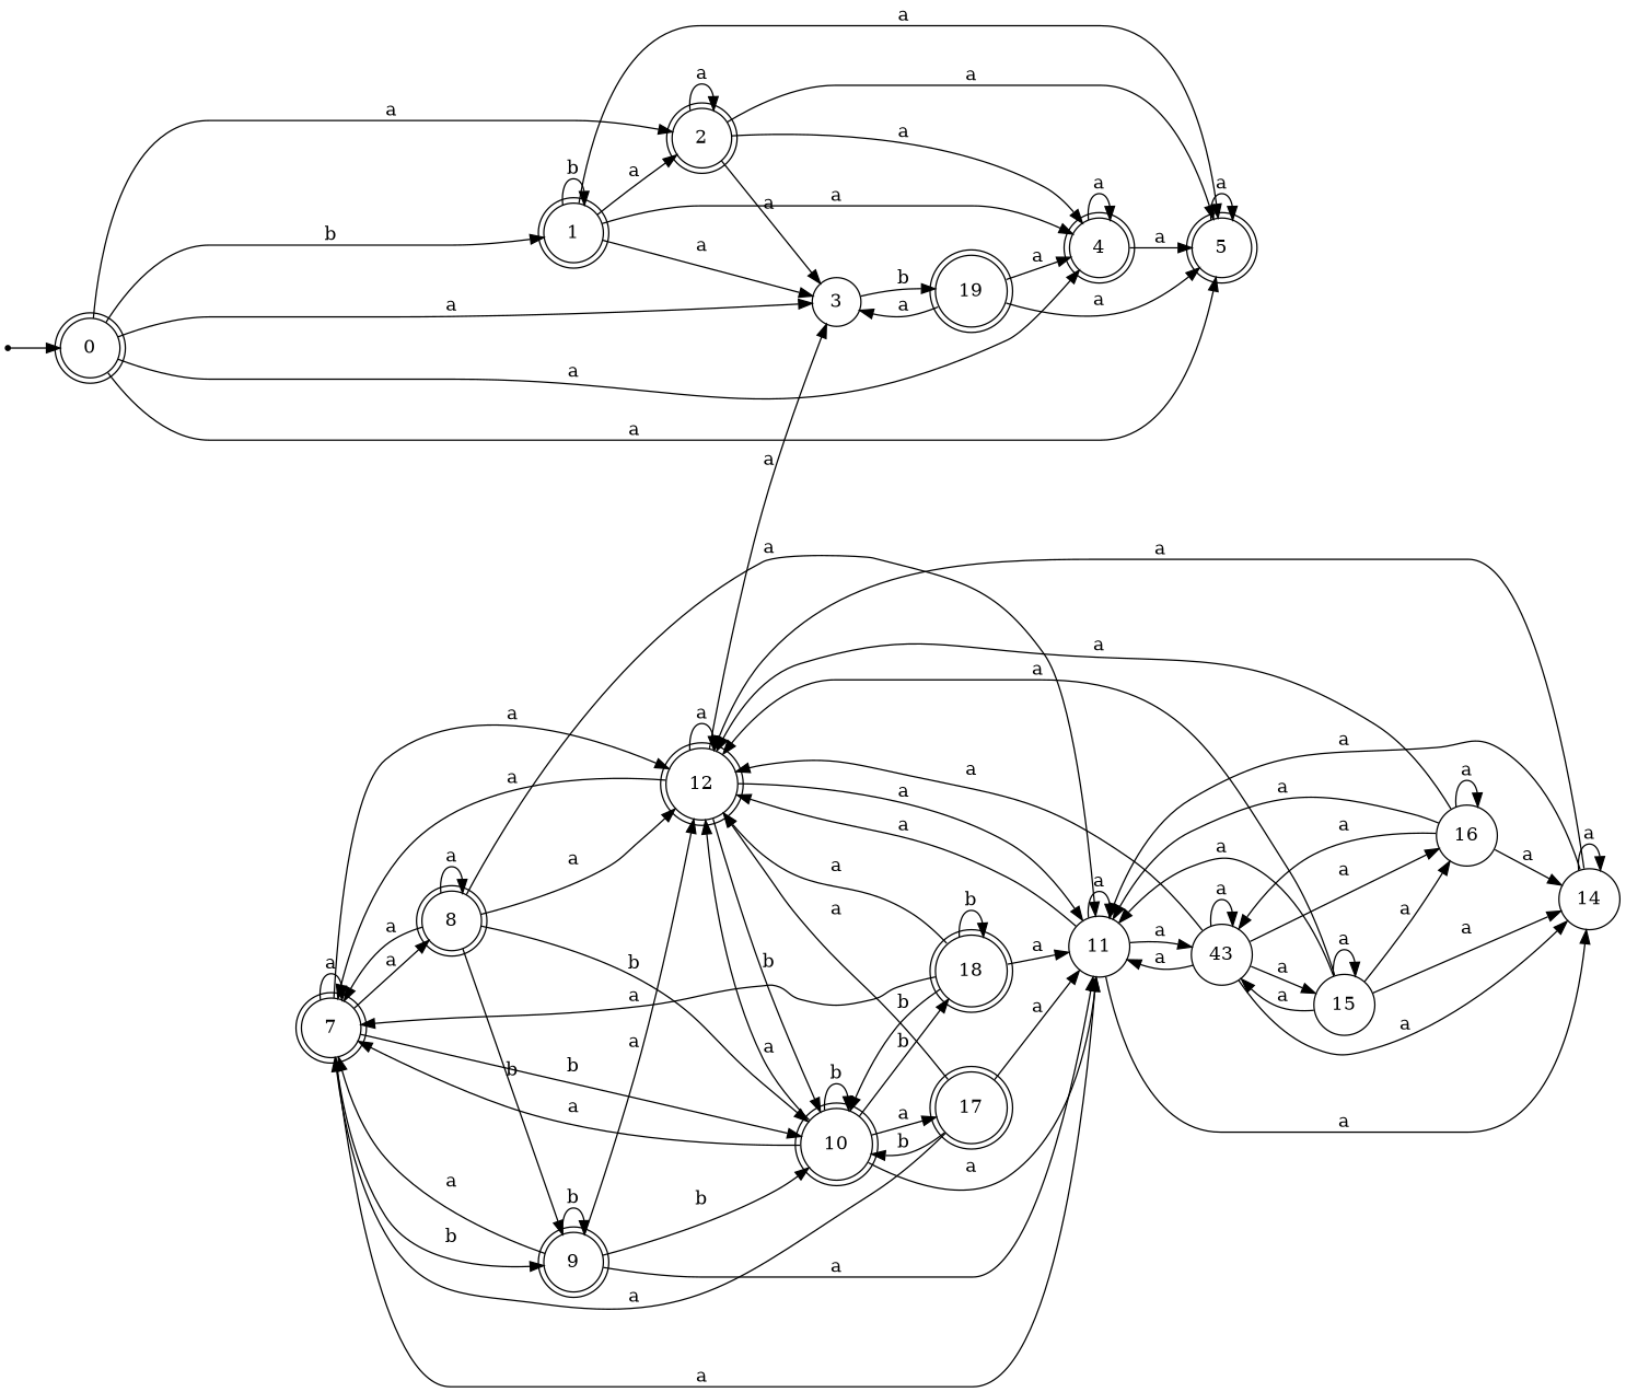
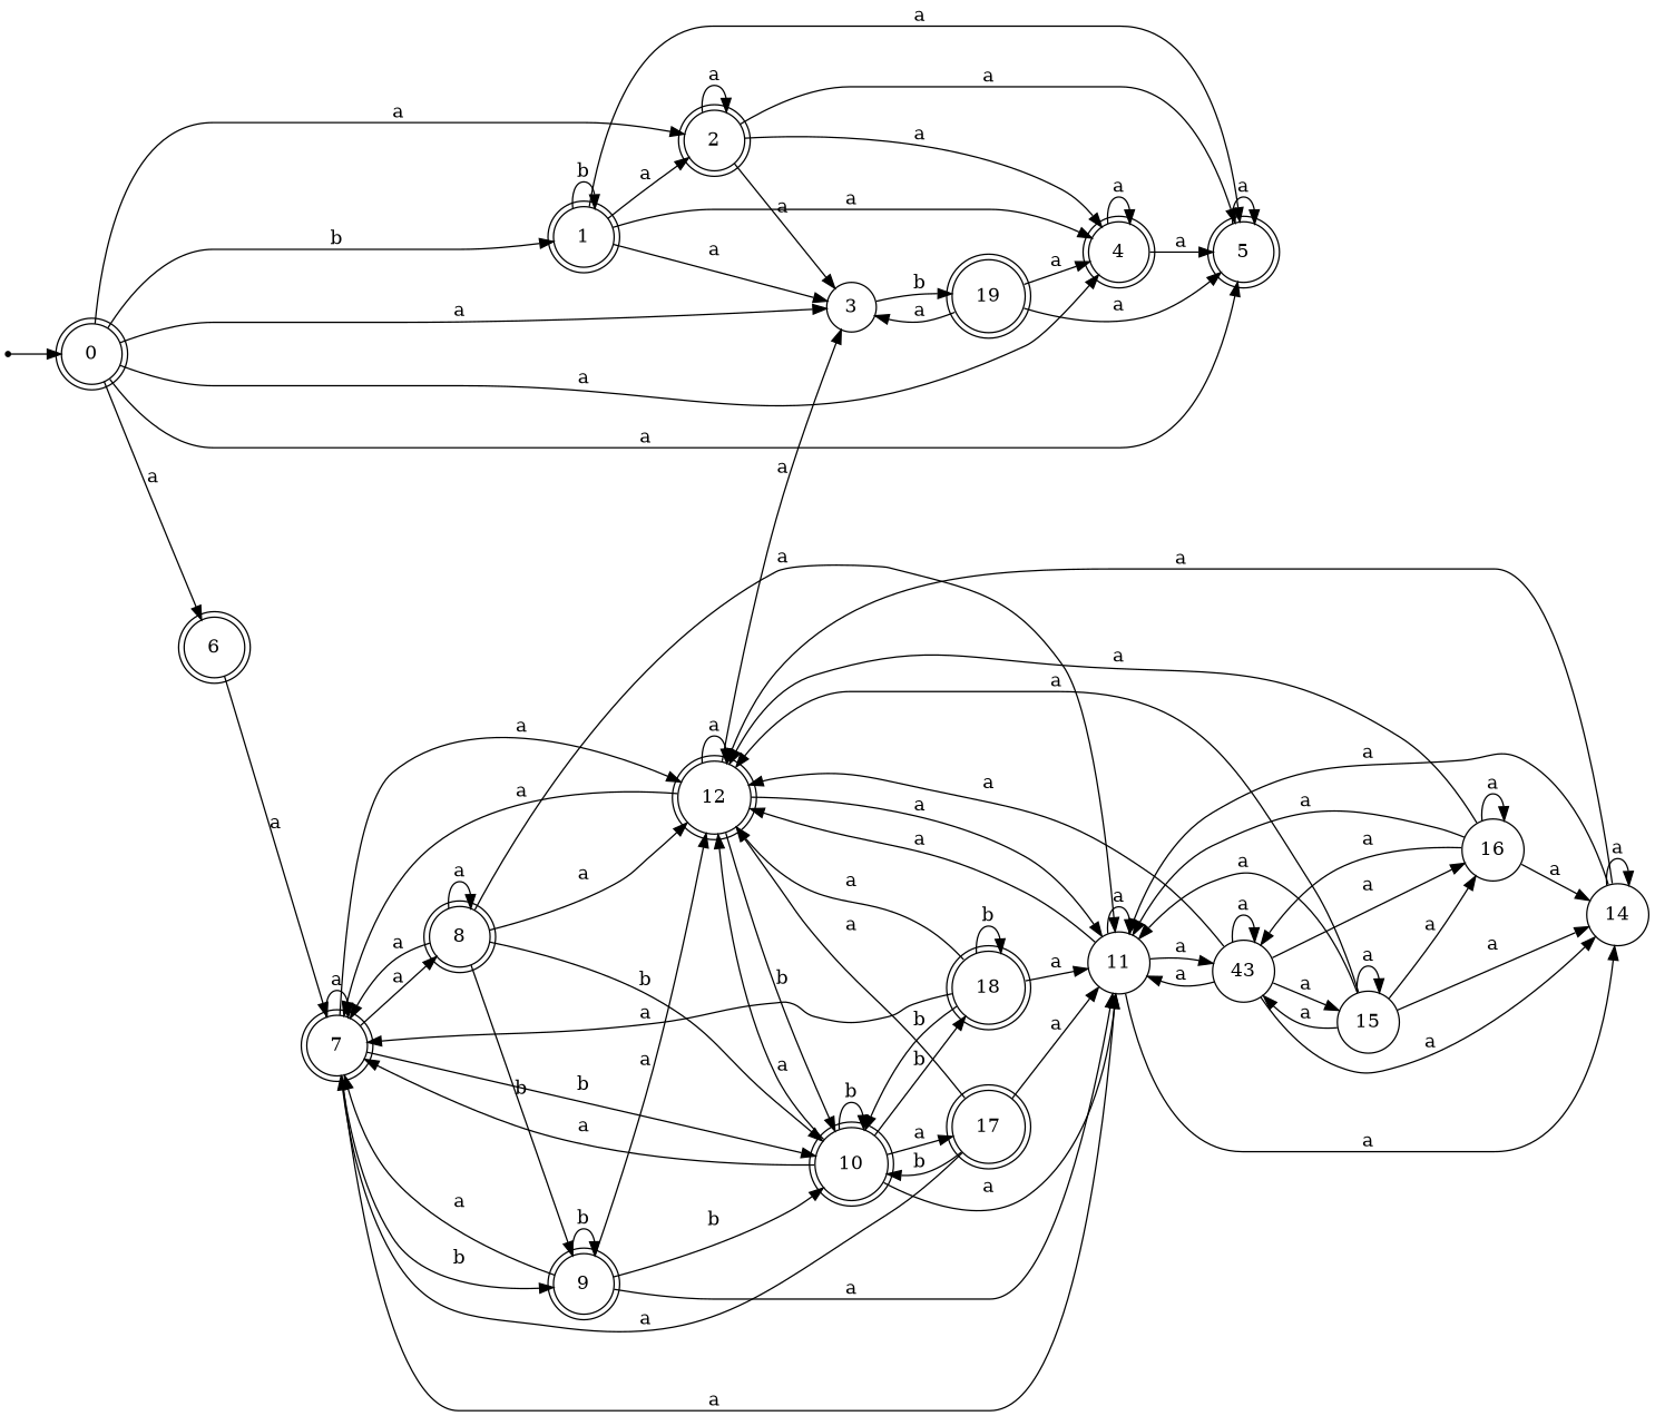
  digraph {
    rankdir=LR
    node [shape=doublecircle]
    dummy0 [shape=point]
    0
    1
    2
    3 [shape=circle]
    4
    5
+   6
    19
    7
    8
    9
    10
    11 [shape=circle]
    12
    17
    18
    n18 [label=43 shape=circle]
    14 [shape=circle]
    15 [shape=circle]
    16 [shape=circle]
    dummy0 -> 0
    0 -> 1 [label=b]
    0 -> 2 [label=a]
    0 -> 3 [label=a]
    0 -> 4 [label=a]
    0 -> 5 [label=a]
+   0 -> 6 [label=a]
    1 -> 1 [label=b]
    1 -> 2 [label=a]
    1 -> 3 [label=a]
    1 -> 4 [label=a]
    1 -> 5 [label=a]
    2 -> 2 [label=a]
    2 -> 3 [label=a]
    2 -> 4 [label=a]
    2 -> 5 [label=a]
    3 -> 19 [label=b]
    4 -> 4 [label=a]
    4 -> 5 [label=a]
    5 -> 5 [label=a]
+   6 -> 7 [label=a]
    19 -> 3 [label=a]
    19 -> 4 [label=a]
    19 -> 5 [label=a]
    7 -> 7 [label=a]
    7 -> 8 [label=a]
    7 -> 9 [label=b]
    7 -> 10 [label=b]
    7 -> 11 [label=a]
    7 -> 12 [label=a]
    8 -> 7 [label=a]
    8 -> 8 [label=a]
    8 -> 9 [label=b]
    8 -> 10 [label=b]
    8 -> 11 [label=a]
    8 -> 12 [label=a]
    9 -> 7 [label=a]
    9 -> 9 [label=b]
    9 -> 10 [label=b]
    9 -> 11 [label=a]
    9 -> 12 [label=a]
    10 -> 7 [label=a]
    10 -> 10 [label=b]
    10 -> 11 [label=a]
    10 -> 12 [label=a]
    10 -> 17 [label=a]
    10 -> 18 [label=b]
    11 -> 11 [label=a]
    11 -> 12 [label=a]
    11 -> n18 [label=a]
    11 -> 14 [label=a]
    12 -> 3 [label=a]
    12 -> 7 [label=a]
    12 -> 10 [label=b]
    12 -> 11 [label=a]
    12 -> 12 [label=a]
    17 -> 7 [label=a]
    17 -> 10 [label=b]
    17 -> 11 [label=a]
    17 -> 12 [label=a]
    18 -> 7 [label=a]
    18 -> 10 [label=b]
    18 -> 11 [label=a]
    18 -> 12 [label=a]
    18 -> 18 [label=b]
    n18 -> 11 [label=a]
    n18 -> 12 [label=a]
    n18 -> n18 [label=a]
    n18 -> 14 [label=a]
    n18 -> 15 [label=a]
    n18 -> 16 [label=a]
    14 -> 11 [label=a]
    14 -> 12 [label=a]
    14 -> 14 [label=a]
    15 -> 11 [label=a]
    15 -> 12 [label=a]
    15 -> n18 [label=a]
    15 -> 14 [label=a]
    15 -> 15 [label=a]
    15 -> 16 [label=a]
    16 -> 11 [label=a]
    16 -> 12 [label=a]
    16 -> n18 [label=a]
    16 -> 14 [label=a]
    16 -> 16 [label=a]
  }
